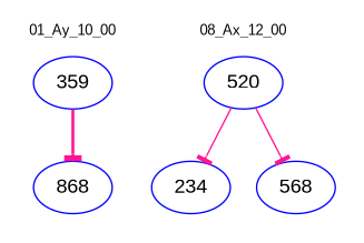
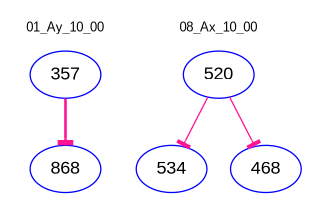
  digraph {
    fontname="Liberation Sans"
    node [color=blue fontname="Liberation Sans"]
    edge [arrowhead=tee color=deeppink fontname="Liberation Sans" style=solid]
-   n1 [label=359]
+   n1 [label=357]
    n2 [label=868]
    n3 [label=520]
-   n4 [label=234]
-   n5 [label=568]
+   n4 [label=534]
+   n5 [label=468]
    subgraph cluster_1 {
      color=white
      fontsize=10
      label="01_Ay_10_00"
      n1
      n2
    }
    subgraph cluster_2 {
      color=white
      fontsize=10
-     label="08_Ax_12_00"
+     label="08_Ax_10_00"
      n3
      n4
      n5
    }
    n1 -> n2 [style=bold]
    n3 -> n4
    n3 -> n5
  }
